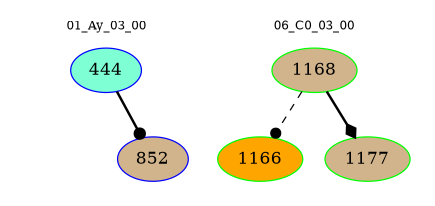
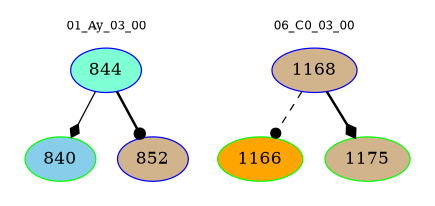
  digraph {
    node [color=blue fillcolor=tan style=filled]
    edge [arrowhead=diamond color=black style=bold]
-   n1 [fillcolor=aquamarine label=444]
+   n1 [fillcolor=aquamarine label=844]
+   n2 [color=green fillcolor=skyblue label=840]
    n3 [label=852]
-   n4 [color=green label=1168]
+   n4 [label=1168]
    n5 [color=green fillcolor=orange label=1166]
-   n6 [color=green label=1177]
+   n6 [color=green label=1175]
    subgraph cluster_1 {
      color=white
      fontsize=10
      label="01_Ay_03_00"
      n1
+     n2
      n3
    }
    subgraph cluster_2 {
      color=white
      fontsize=10
      label="06_C0_03_00"
      n4
      n5
      n6
    }
+   n1 -> n2 [style=solid]
    n1 -> n3 [arrowhead=dot]
    n4 -> n5 [arrowhead=dot style=dashed]
    n4 -> n6
  }
